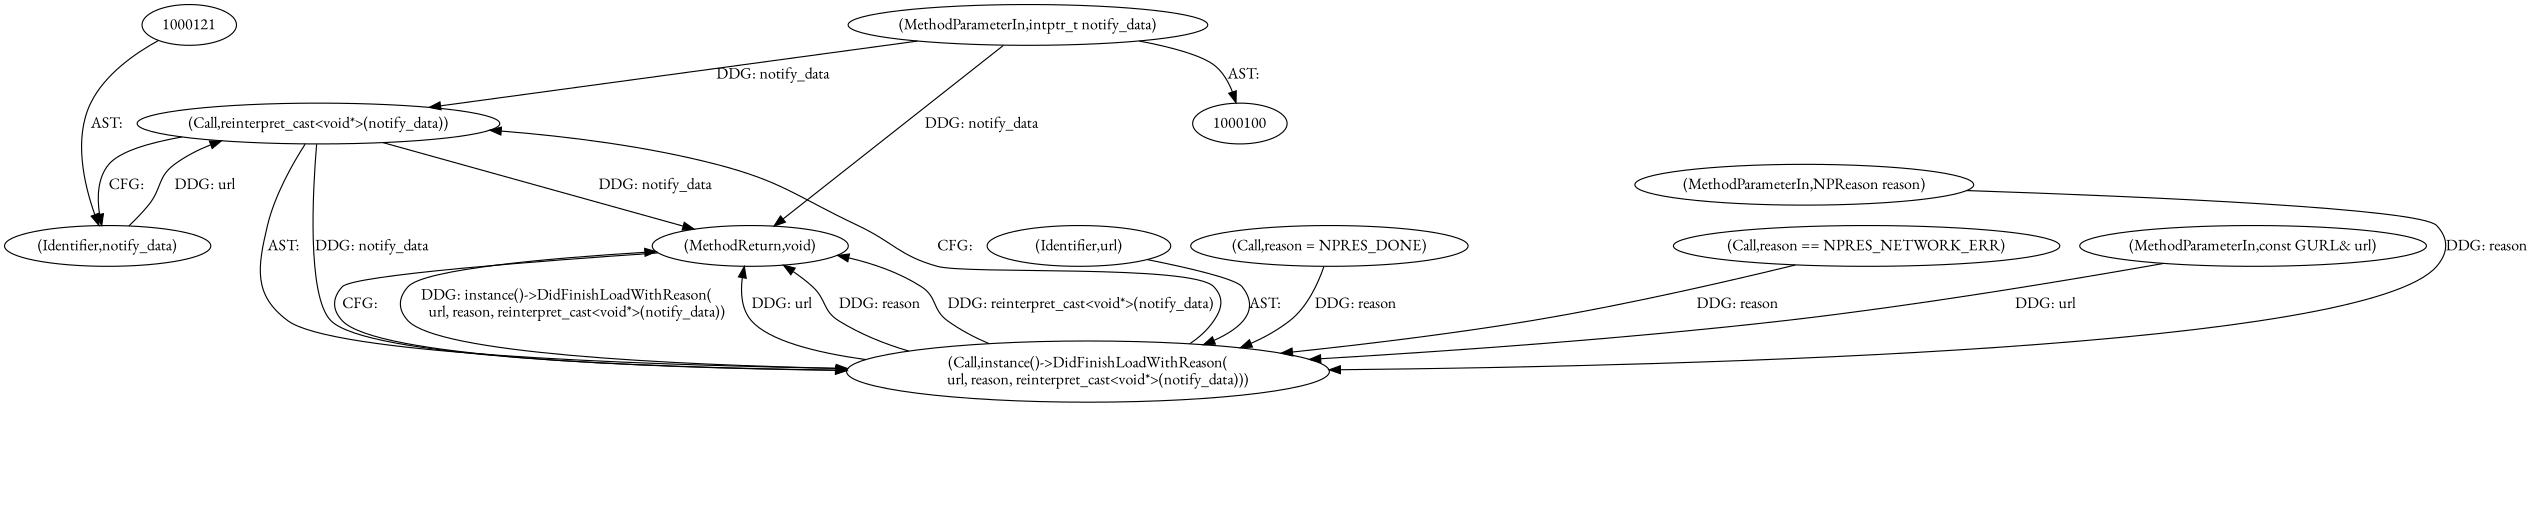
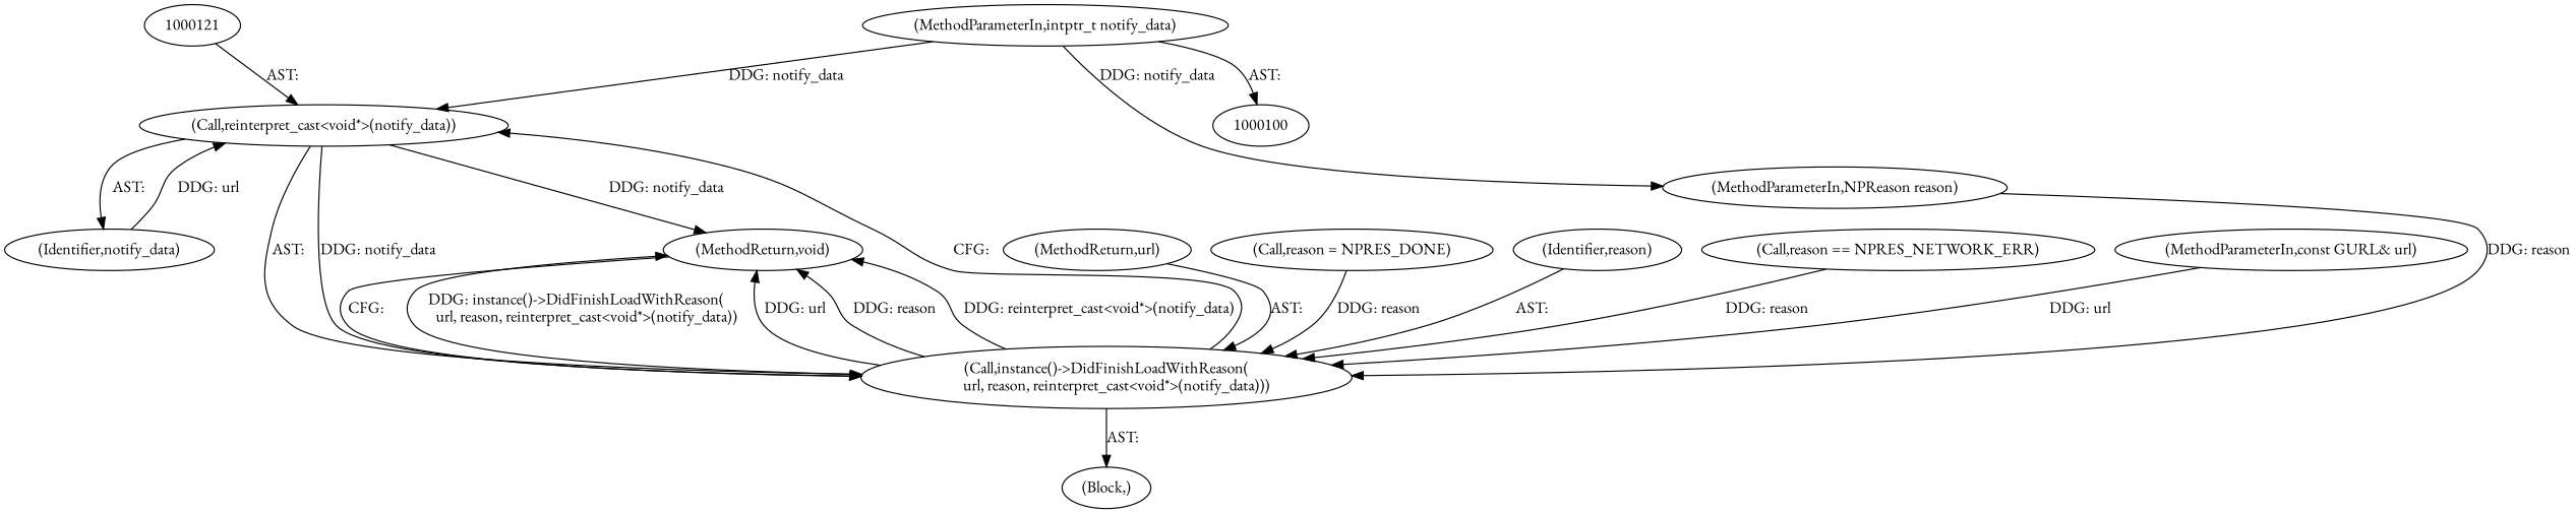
  digraph {
    fontname="EB Garamond"
    node [fontname="EB Garamond"]
    edge [fontname="EB Garamond"]
    n1 [label="(MethodParameterIn,intptr_t notify_data)"]
    n2 [label="(Call,reinterpret_cast<void*>(notify_data))"]
    n3 [label="(MethodReturn,void)"]
    1000100
    n5 [label="(Call,instance()->DidFinishLoadWithReason(\n      url, reason, reinterpret_cast<void*>(notify_data)))"]
    n6 [label="(Identifier,notify_data)"]
+   n7 [label="(Block,)"]
    n8 [label="(MethodParameterIn,NPReason reason)"]
-   n9 [label="(Identifier,url)"]
+   n9 [label="(MethodReturn,url)"]
    n10 [label="(Call,reason = NPRES_DONE)"]
+   n11 [label="(Identifier,reason)"]
    n12 [label="(Call,reason == NPRES_NETWORK_ERR)"]
    n13 [label="(MethodParameterIn,const GURL& url)"]
    1000121
    n1 -> n2 [label="DDG: notify_data"]
-   n1 -> n3 [label="DDG: notify_data"]
+   n1 -> n8 [label="DDG: notify_data"]
    n1 -> 1000100 [label="AST: "]
    n2 -> n3 [label="DDG: notify_data"]
    n2 -> n5 [label="AST: "]
    n2 -> n5 [label="DDG: notify_data"]
-   n2 -> n6 [label="CFG: "]
+   n2 -> n6 [label="AST: "]
    n3 -> n5 [label="CFG: "]
    n5 -> n2 [label="CFG: "]
    n5 -> n3 [label="DDG: instance()->DidFinishLoadWithReason(\n      url, reason, reinterpret_cast<void*>(notify_data))"]
    n5 -> n3 [label="DDG: url"]
    n5 -> n3 [label="DDG: reason"]
    n5 -> n3 [label="DDG: reinterpret_cast<void*>(notify_data)"]
+   n5 -> n7 [label="AST: "]
    n6 -> n2 [label="DDG: url"]
    n8 -> n5 [label="DDG: reason"]
    n9 -> n5 [label="AST: "]
    n10 -> n5 [label="DDG: reason"]
+   n11 -> n5 [label="AST: "]
    n12 -> n5 [label="DDG: reason"]
    n13 -> n5 [label="DDG: url"]
-   1000121 -> n6 [label="AST: "]
+   1000121 -> n2 [label="AST: "]
  }
